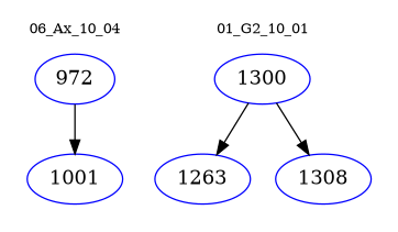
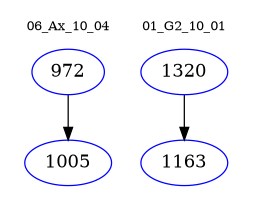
  digraph {
    node [color=blue]
    edge [color=black]
    n1 [label=972]
-   n2 [label=1001]
-   n3 [label=1300]
-   n4 [label=1263]
-   n5 [label=1308]
+   n2 [label=1005]
+   n3 [label=1320]
+   n4 [label=1163]
    subgraph cluster_1 {
      color=white
      fontsize=10
      label="06_Ax_10_04"
      n1
      n2
    }
    subgraph cluster_2 {
      color=white
      fontsize=10
      label="01_G2_10_01"
      n3
      n4
-     n5
    }
    n1 -> n2
    n3 -> n4
-   n3 -> n5
  }
